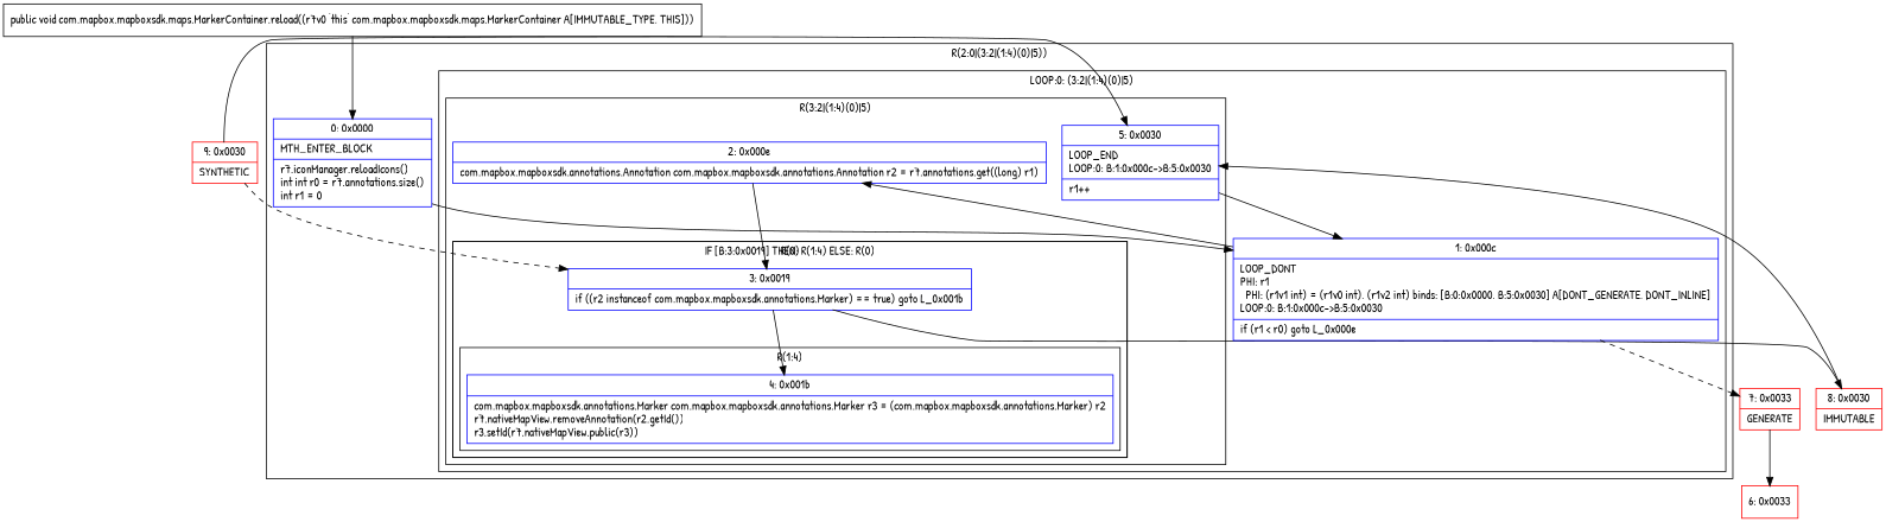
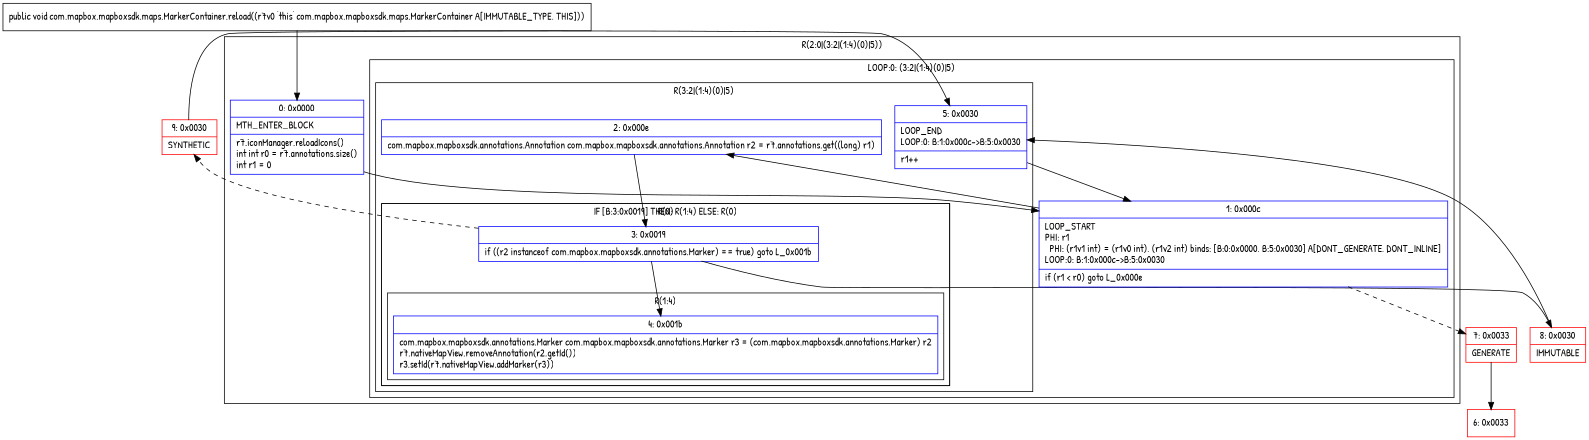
  digraph {
    fontname="Patrick Hand"
    node [color=blue fontname="Patrick Hand" shape=record]
    edge [fontname="Patrick Hand"]
-   n1 [label="{4\:\ 0x001b|com.mapbox.mapboxsdk.annotations.Marker com.mapbox.mapboxsdk.annotations.Marker r3 = (com.mapbox.mapboxsdk.annotations.Marker) r2\lr7.nativeMapView.removeAnnotation(r2.getId())\lr3.setId(r7.nativeMapView.public(r3))\l}"]
+   n1 [label="{4\:\ 0x001b|com.mapbox.mapboxsdk.annotations.Marker com.mapbox.mapboxsdk.annotations.Marker r3 = (com.mapbox.mapboxsdk.annotations.Marker) r2\lr7.nativeMapView.removeAnnotation(r2.getId())\lr3.setId(r7.nativeMapView.addMarker(r3))\l}"]
    n2 [label="{3\:\ 0x0019|if ((r2 instanceof com.mapbox.mapboxsdk.annotations.Marker) == true) goto L_0x001b\l}"]
    n3 [label="{2\:\ 0x000e|com.mapbox.mapboxsdk.annotations.Annotation com.mapbox.mapboxsdk.annotations.Annotation r2 = r7.annotations.get((long) r1)\l}"]
    n4 [label="{5\:\ 0x0030|LOOP_END\lLOOP:0: B:1:0x000c\-\>B:5:0x0030\l|r1++\l}"]
-   n5 [label="{1\:\ 0x000c|LOOP_DONT\lPHI: r1 \l  PHI: (r1v1 int) = (r1v0 int), (r1v2 int) binds: [B:0:0x0000, B:5:0x0030] A[DONT_GENERATE, DONT_INLINE]\lLOOP:0: B:1:0x000c\-\>B:5:0x0030\l|if (r1 \< r0) goto L_0x000e\l}"]
+   n5 [label="{1\:\ 0x000c|LOOP_START\lPHI: r1 \l  PHI: (r1v1 int) = (r1v0 int), (r1v2 int) binds: [B:0:0x0000, B:5:0x0030] A[DONT_GENERATE, DONT_INLINE]\lLOOP:0: B:1:0x000c\-\>B:5:0x0030\l|if (r1 \< r0) goto L_0x000e\l}"]
    n6 [label="{0\:\ 0x0000|MTH_ENTER_BLOCK\l|r7.iconManager.reloadIcons()\lint int r0 = r7.annotations.size()\lint r1 = 0\l}"]
    n7 [color=red label="{9\:\ 0x0030|SYNTHETIC\l}"]
    n8 [color=red label="{8\:\ 0x0030|IMMUTABLE\l}"]
    n9 [color=red label="{7\:\ 0x0033|GENERATE\l}"]
    n10 [color=red label="{6\:\ 0x0033}"]
    n11 [label="{public void com.mapbox.mapboxsdk.maps.MarkerContainer.reload((r7v0 'this' com.mapbox.mapboxsdk.maps.MarkerContainer A[IMMUTABLE_TYPE, THIS])) }" color=""]
    subgraph cluster_1 {
      label="R(2:0|(3:2|(1:4)(0)|5))"
      n6
      subgraph cluster_2 {
        label="LOOP:0: (3:2|(1:4)(0)|5)"
        n5
        subgraph cluster_3 {
          label="R(3:2|(1:4)(0)|5)"
          n3
          n4
          subgraph cluster_4 {
            label="IF [B:3:0x0019] THEN: R(1:4) ELSE: R(0)"
            n2
            subgraph cluster_5 {
              label="R(1:4)"
              n1
            }
            subgraph cluster_6 {
              label="R(0)"
            }
          }
        }
      }
    }
    n2 -> n1
-   n7 -> n2 [style=dashed]
+   n2 -> n7 [style=dashed]
    n2 -> n8
    n3 -> n2
    n4 -> n5
    n5 -> n3
    n5 -> n9 [style=dashed]
    n6 -> n5
    n7 -> n4
    n8 -> n4
    n9 -> n10
    n11 -> n6
  }
